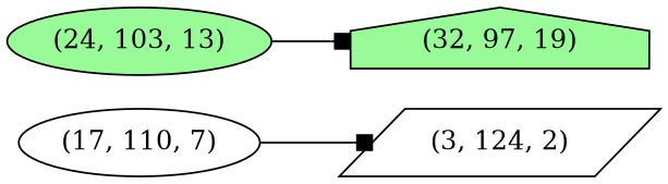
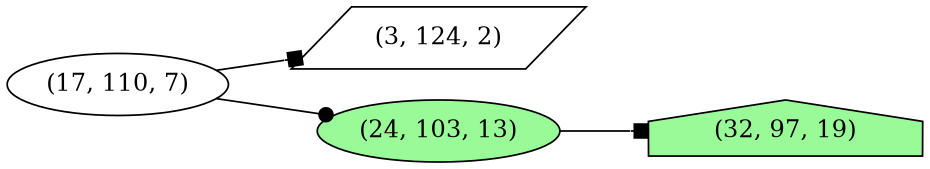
  digraph {
    rankdir=LR
    node [fillcolor=white shape=ellipse style=filled]
    edge [arrowhead=box]
    "(3, 124, 2)" [shape=parallelogram]
    "(17, 110, 7)"
    "(24, 103, 13)" [fillcolor=palegreen]
    "(32, 97, 19)" [fillcolor=palegreen shape=house]
    "(17, 110, 7)" -> "(3, 124, 2)"
+   "(17, 110, 7)" -> "(24, 103, 13)" [arrowhead=dot]
    "(24, 103, 13)" -> "(32, 97, 19)"
  }
